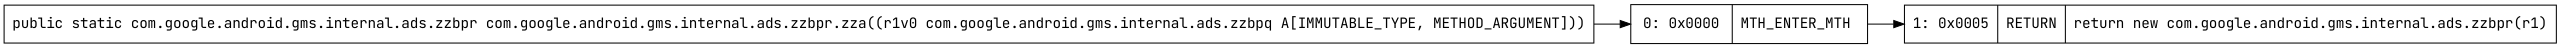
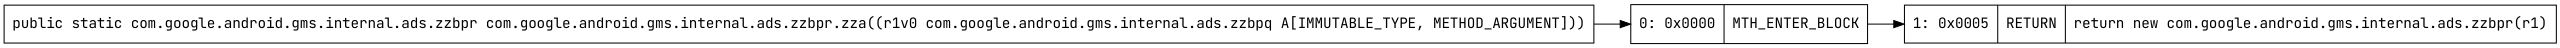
  digraph {
    rankdir=LR
    fontname="JetBrains Mono"
    node [shape=record fontname="JetBrains Mono"]
    edge [fontname="JetBrains Mono"]
-   n1 [label="{0\:\ 0x0000|MTH_ENTER_MTH\l}"]
+   n1 [label="{0\:\ 0x0000|MTH_ENTER_BLOCK\l}"]
    n2 [label="{1\:\ 0x0005|RETURN\l|return new com.google.android.gms.internal.ads.zzbpr(r1)\l}"]
    n3 [label="{public static com.google.android.gms.internal.ads.zzbpr com.google.android.gms.internal.ads.zzbpr.zza((r1v0 com.google.android.gms.internal.ads.zzbpq A[IMMUTABLE_TYPE, METHOD_ARGUMENT])) }"]
    n1 -> n2
    n3 -> n1
  }
